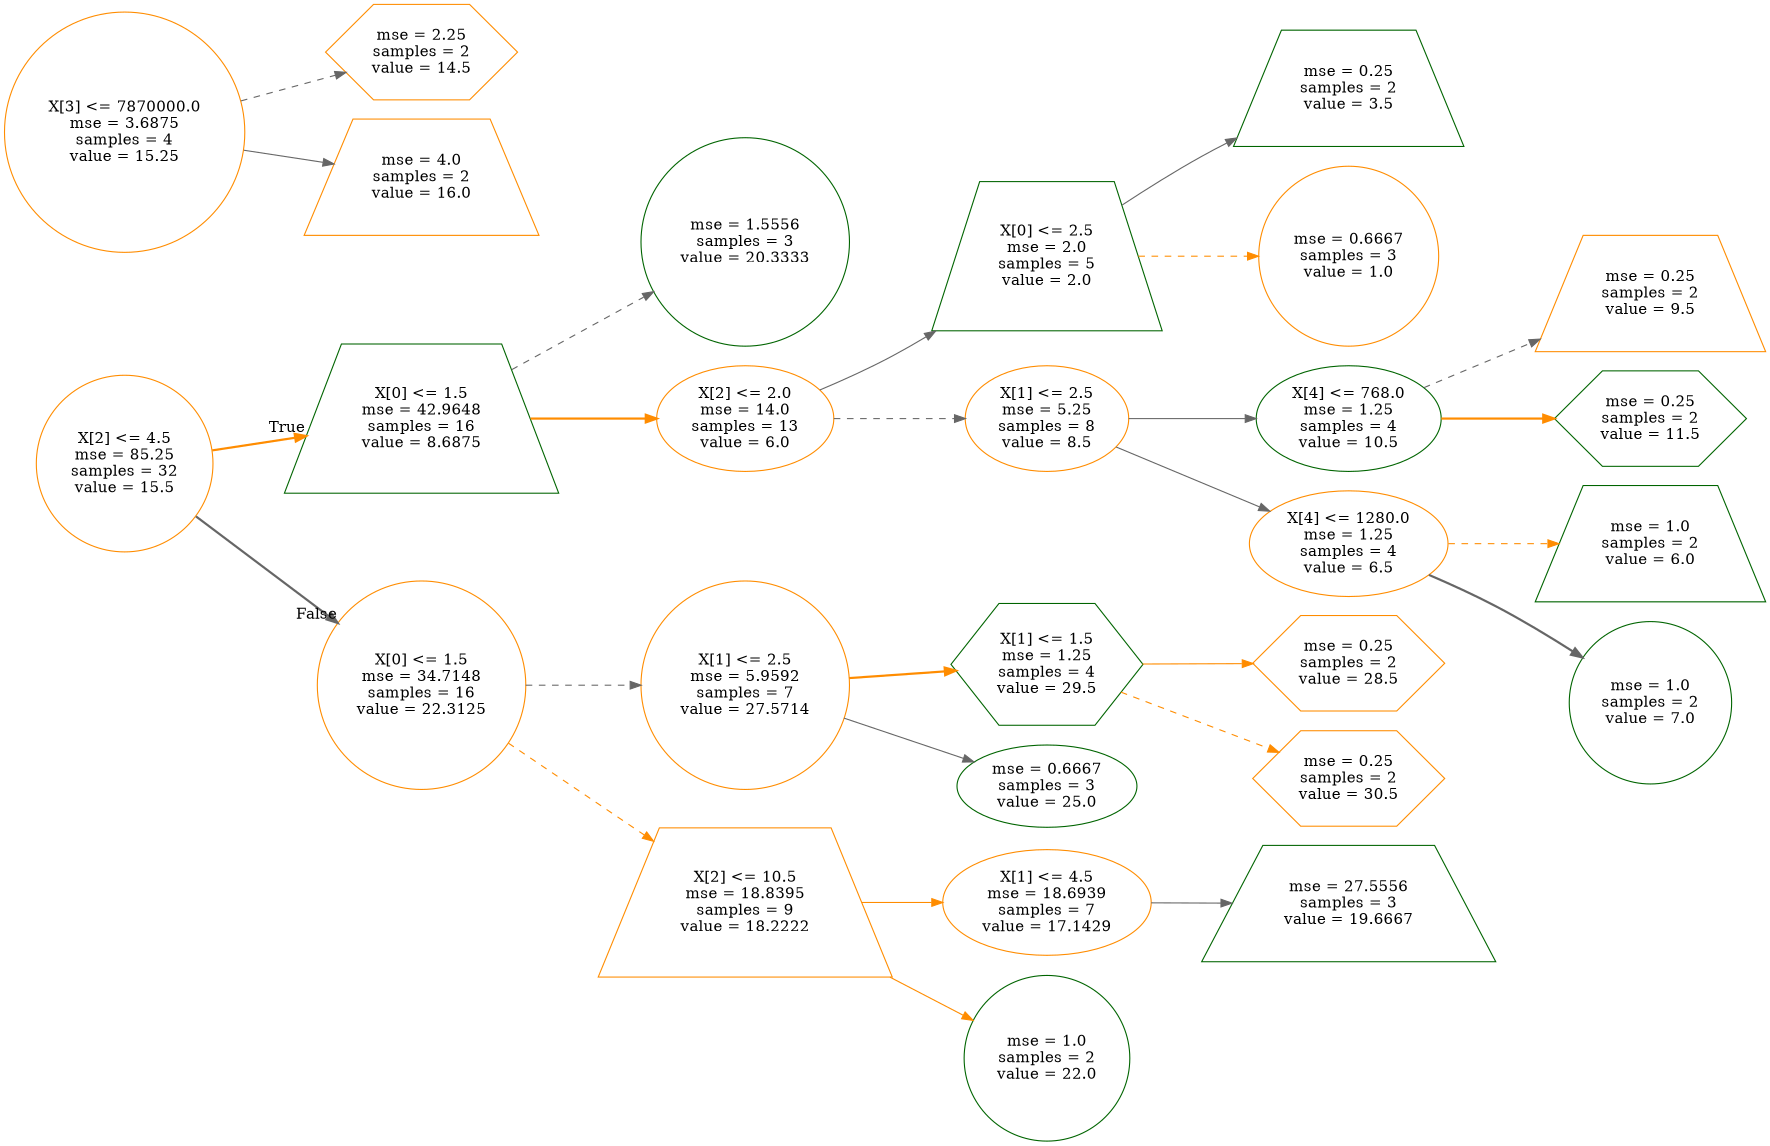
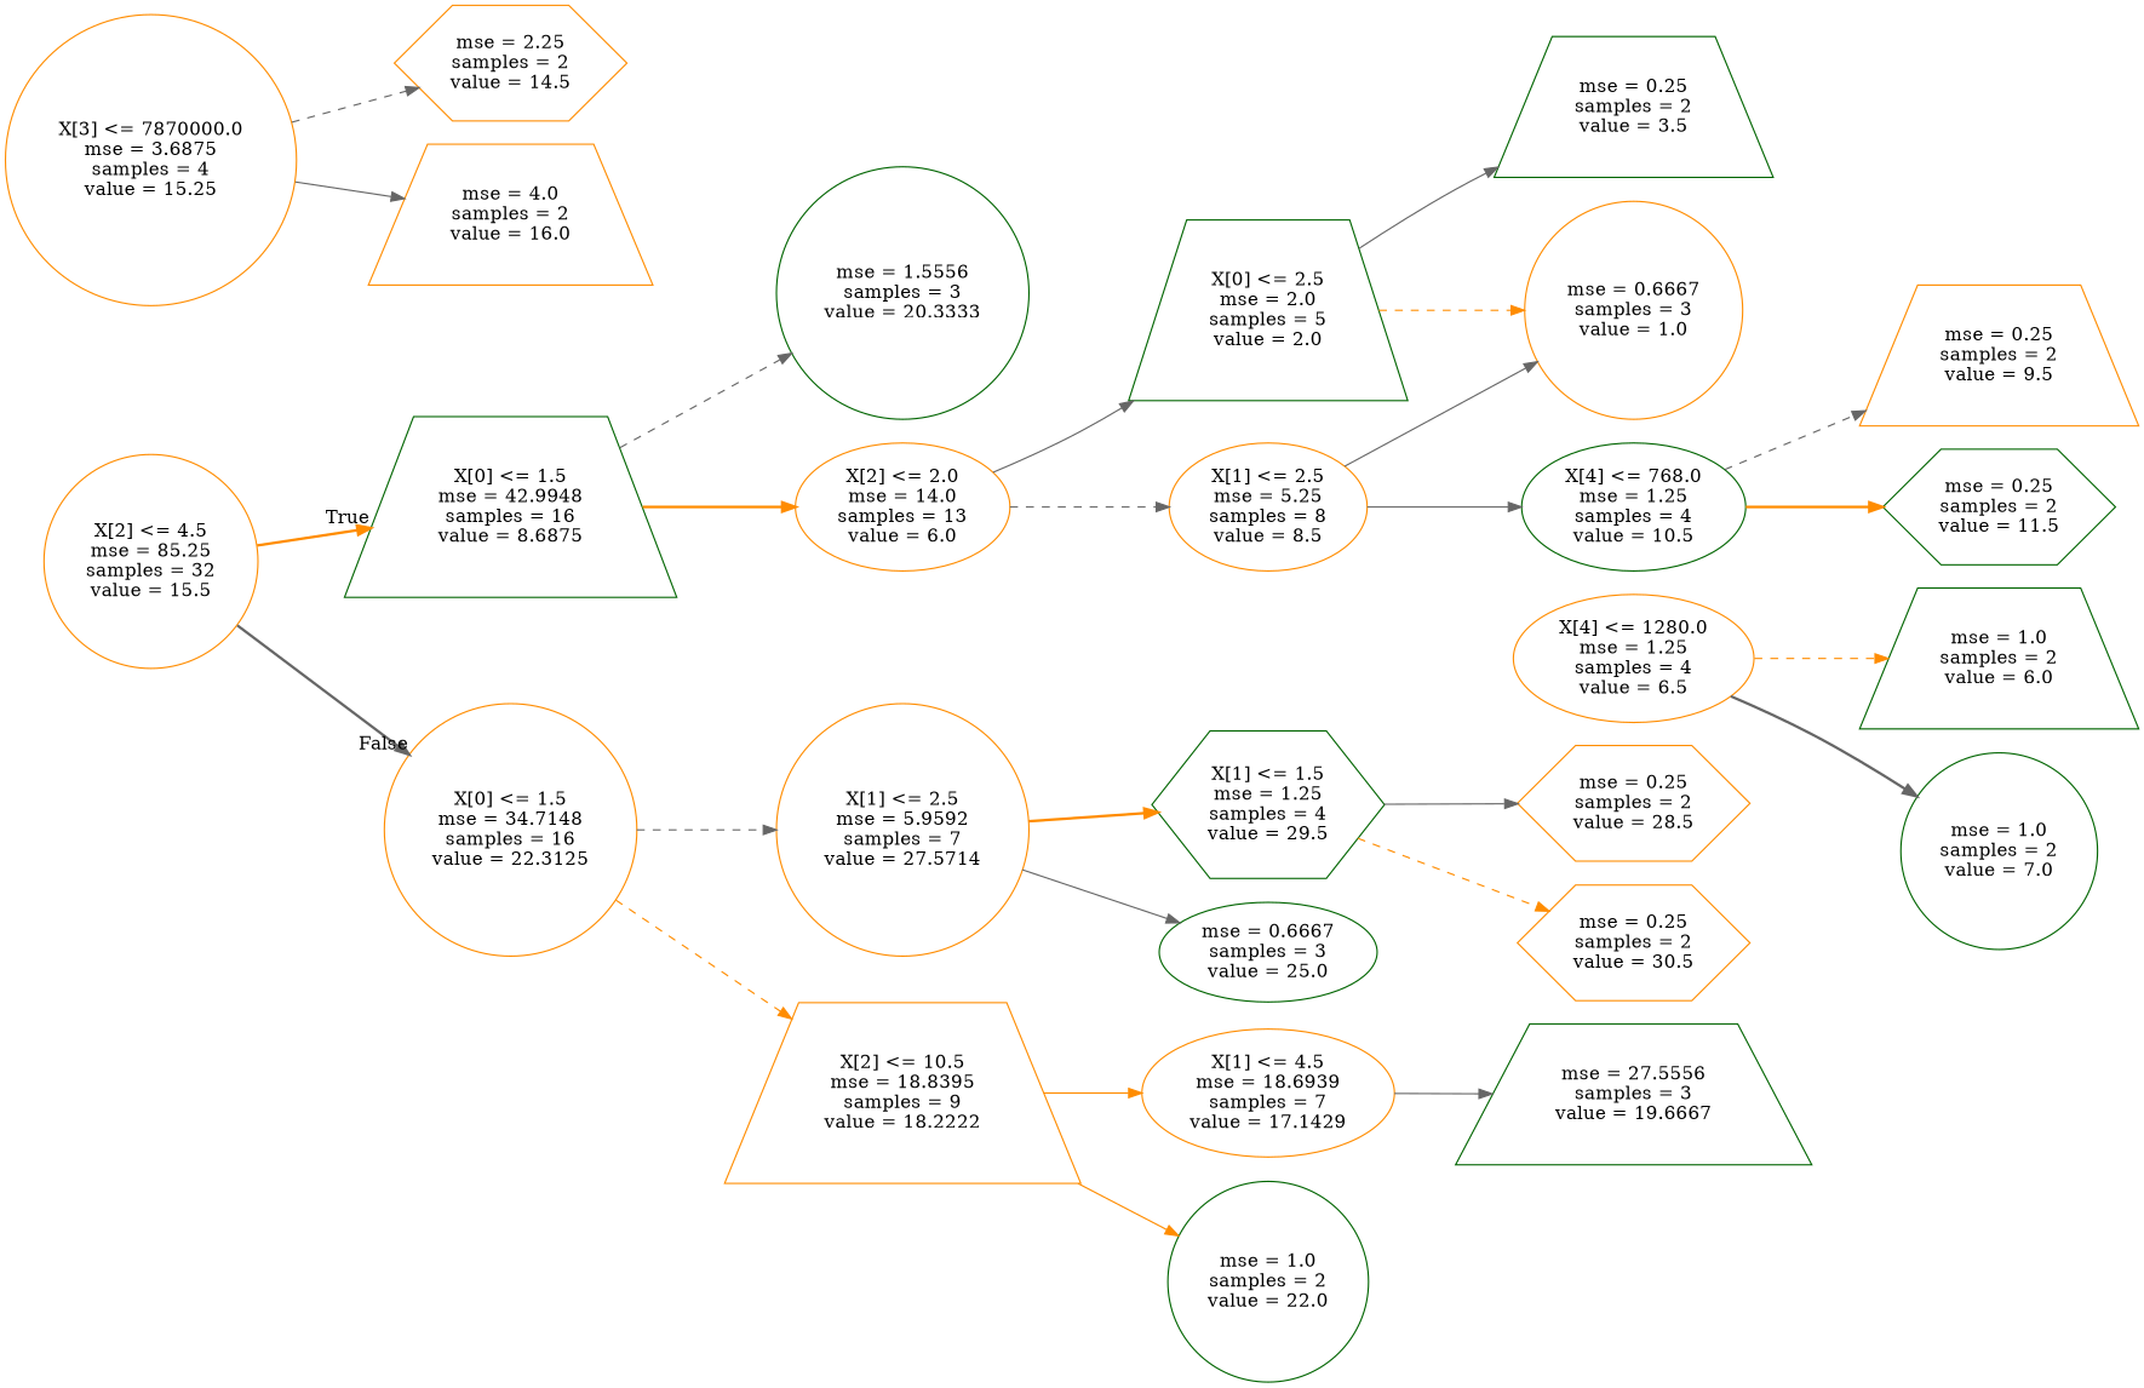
  digraph {
    rankdir=LR
    node [color=darkorange shape=circle]
    edge [color=gray40 style=solid]
    n1 [label="X[2] <= 4.5\nmse = 85.25\nsamples = 32\nvalue = 15.5"]
-   n2 [color=darkgreen label="X[0] <= 1.5\nmse = 42.9648\nsamples = 16\nvalue = 8.6875" shape=trapezium]
+   n2 [color=darkgreen label="X[0] <= 1.5\nmse = 42.9948\nsamples = 16\nvalue = 8.6875" shape=trapezium]
    n3 [label="X[0] <= 1.5\nmse = 34.7148\nsamples = 16\nvalue = 22.3125"]
    n4 [color=darkgreen label="mse = 1.5556\nsamples = 3\nvalue = 20.3333"]
    n5 [label="X[2] <= 2.0\nmse = 14.0\nsamples = 13\nvalue = 6.0" shape=ellipse]
    n6 [label="X[1] <= 2.5\nmse = 5.9592\nsamples = 7\nvalue = 27.5714"]
    n7 [label="X[2] <= 10.5\nmse = 18.8395\nsamples = 9\nvalue = 18.2222" shape=trapezium]
    n8 [color=darkgreen label="X[0] <= 2.5\nmse = 2.0\nsamples = 5\nvalue = 2.0" shape=trapezium]
    n9 [label="X[1] <= 2.5\nmse = 5.25\nsamples = 8\nvalue = 8.5" shape=ellipse]
    n10 [color=darkgreen label="mse = 0.25\nsamples = 2\nvalue = 3.5" shape=trapezium]
    n11 [label="mse = 0.6667\nsamples = 3\nvalue = 1.0"]
    n12 [color=darkgreen label="X[4] <= 768.0\nmse = 1.25\nsamples = 4\nvalue = 10.5" shape=ellipse]
    n13 [label="X[4] <= 1280.0\nmse = 1.25\nsamples = 4\nvalue = 6.5" shape=ellipse]
    n14 [label="mse = 0.25\nsamples = 2\nvalue = 9.5" shape=trapezium]
    n15 [color=darkgreen label="mse = 0.25\nsamples = 2\nvalue = 11.5" shape=hexagon]
    n16 [color=darkgreen label="mse = 1.0\nsamples = 2\nvalue = 6.0" shape=trapezium]
    n17 [color=darkgreen label="mse = 1.0\nsamples = 2\nvalue = 7.0"]
    n18 [color=darkgreen label="X[1] <= 1.5\nmse = 1.25\nsamples = 4\nvalue = 29.5" shape=hexagon]
    n19 [color=darkgreen label="mse = 0.6667\nsamples = 3\nvalue = 25.0" shape=ellipse]
    n20 [label="X[1] <= 4.5\nmse = 18.6939\nsamples = 7\nvalue = 17.1429" shape=ellipse]
    n21 [color=darkgreen label="mse = 1.0\nsamples = 2\nvalue = 22.0"]
    n22 [label="mse = 0.25\nsamples = 2\nvalue = 28.5" shape=hexagon]
    n23 [label="mse = 0.25\nsamples = 2\nvalue = 30.5" shape=hexagon]
    n24 [color=darkgreen label="mse = 27.5556\nsamples = 3\nvalue = 19.6667" shape=trapezium]
    n25 [label="X[3] <= 7870000.0\nmse = 3.6875\nsamples = 4\nvalue = 15.25"]
    n26 [label="mse = 2.25\nsamples = 2\nvalue = 14.5" shape=hexagon]
    n27 [label="mse = 4.0\nsamples = 2\nvalue = 16.0" shape=trapezium]
    n1 -> n2 [color=darkorange headlabel=True labelangle=45 labeldistance=2.5 style=bold]
    n1 -> n3 [headlabel=False labelangle=-45 labeldistance=2.5 style=bold]
    n2 -> n4 [style=dashed]
    n2 -> n5 [color=darkorange style=bold]
    n3 -> n6 [style=dashed]
    n3 -> n7 [color=darkorange style=dashed]
    n5 -> n8
    n5 -> n9 [style=dashed]
    n6 -> n18 [color=darkorange style=bold]
    n6 -> n19
    n7 -> n20 [color=darkorange]
    n7 -> n21 [color=darkorange]
    n8 -> n10
    n8 -> n11 [color=darkorange style=dashed]
    n9 -> n12
-   n9 -> n13
+   n9 -> n11
    n12 -> n14 [style=dashed]
    n12 -> n15 [color=darkorange style=bold]
    n13 -> n16 [color=darkorange style=dashed]
    n13 -> n17 [style=bold]
-   n18 -> n22 [color=darkorange]
+   n18 -> n22
    n18 -> n23 [color=darkorange style=dashed]
    n20 -> n24
    n25 -> n26 [style=dashed]
    n25 -> n27
  }
